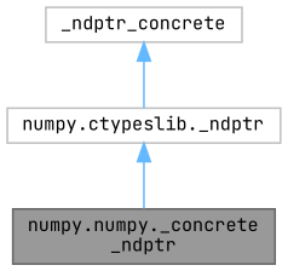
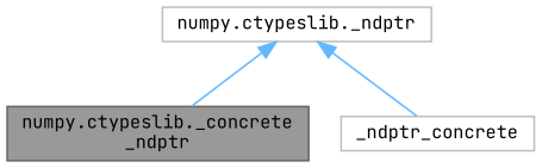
  digraph {
    fontname="JetBrains Mono"
    node [color=grey75 fillcolor=white fontname="JetBrains Mono" fontsize=10 shape=box style=filled]
    edge [color=steelblue1 dir=back fontname="JetBrains Mono" fontsize=10 labelfontname=Helvetica labelfontsize=10 style=solid]
-   n1 [color=gray40 fillcolor=grey60 fontcolor=black height=0.2 label="numpy.numpy._concrete\l_ndptr" width=0.4]
+   n1 [color=gray40 fillcolor=grey60 fontcolor=black height=0.2 label="numpy.ctypeslib._concrete\l_ndptr" width=0.4]
    n2 [height=0.2 label="numpy.ctypeslib._ndptr" width=0.4]
    n3 [height=0.2 label=_ndptr_concrete width=0.4]
    n2 -> n1
-   n3 -> n2
+   n2 -> n3
  }
